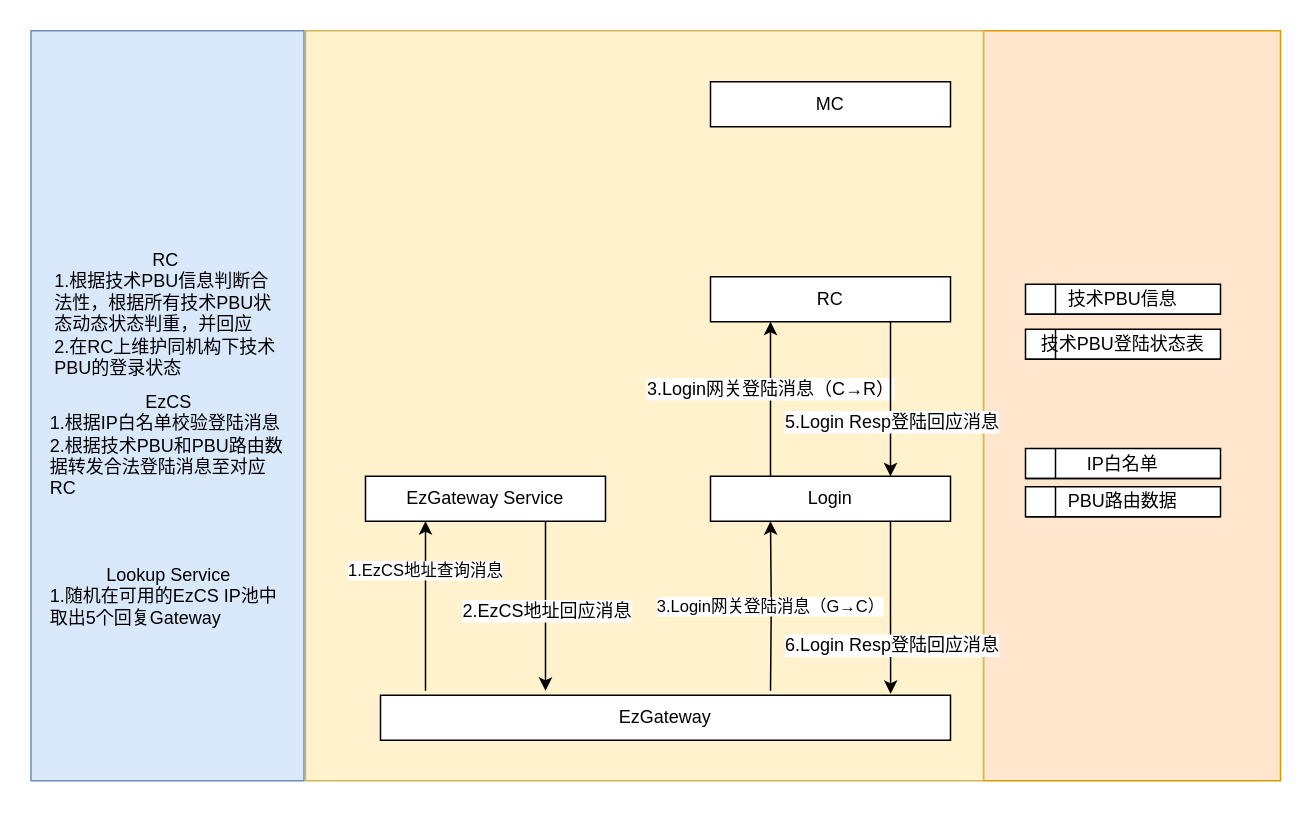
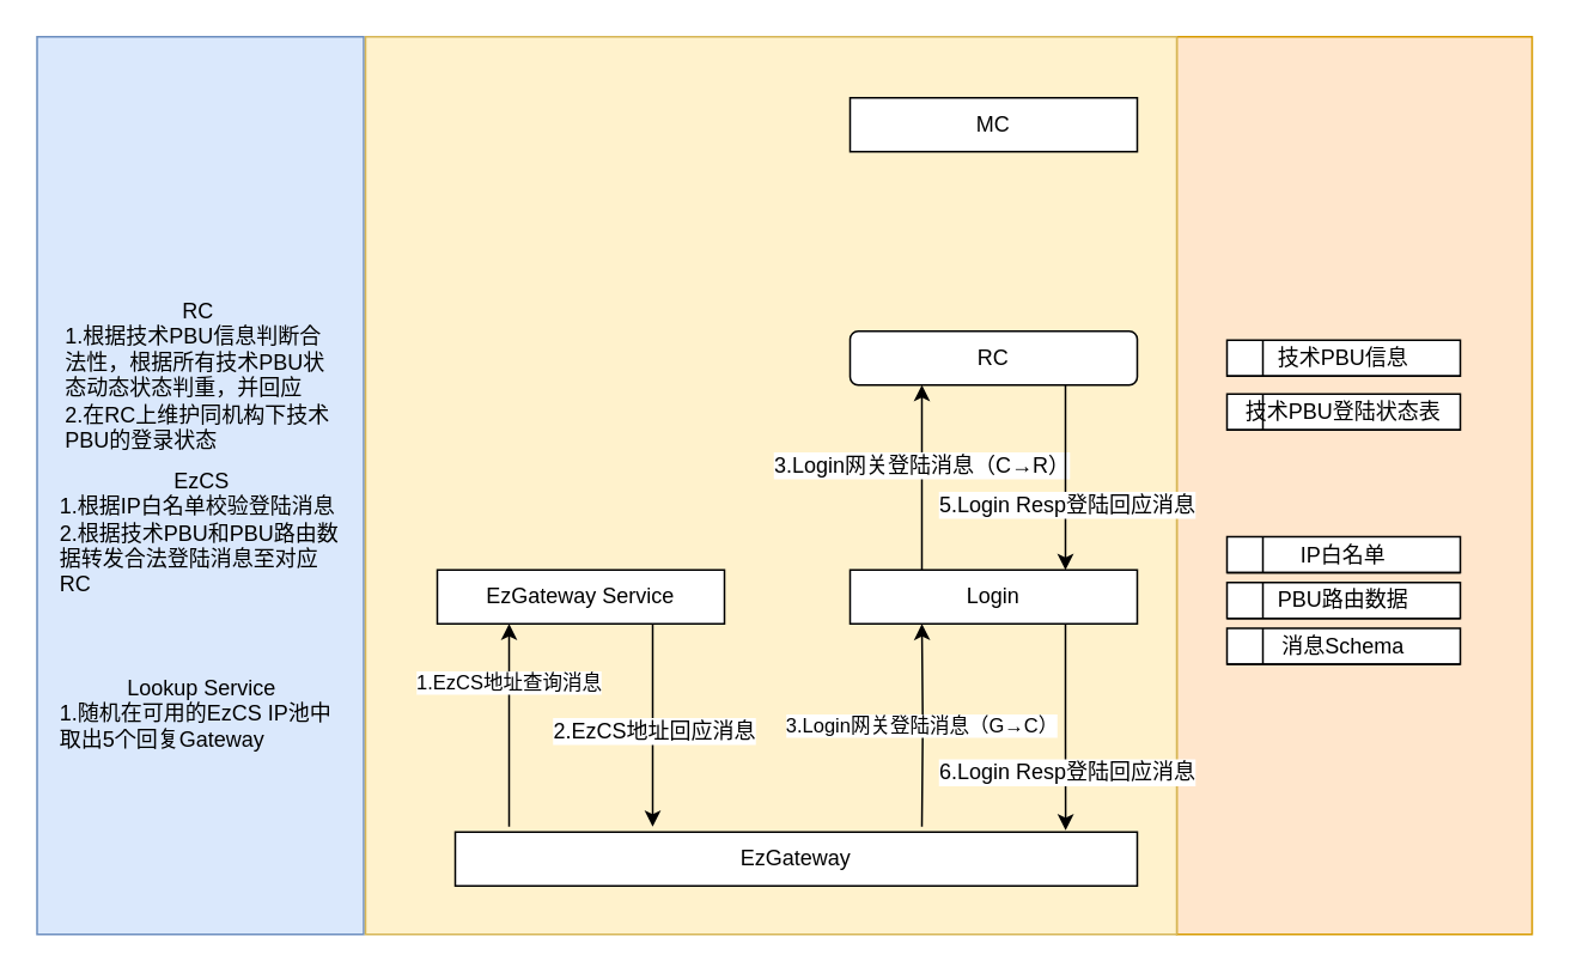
  <mxCell id="0" />
  <mxCell id="1" parent="0" />
  <mxCell id="2" value="" style="rounded=0;whiteSpace=wrap;html=1;fillColor=#dae8fc;strokeColor=#6c8ebf;" parent="1" vertex="1"><mxGeometry x="20" y="20" width="182" height="500" as="geometry" /></mxCell>
  <mxCell id="3" value="" style="rounded=0;whiteSpace=wrap;html=1;fillColor=#ffe6cc;strokeColor=#d79b00;" parent="1" vertex="1"><mxGeometry x="655" y="20" width="198" height="500" as="geometry" /></mxCell>
  <mxCell id="4" value="" style="rounded=0;whiteSpace=wrap;html=1;fillColor=#fff2cc;strokeColor=#d6b656;" parent="1" vertex="1"><mxGeometry x="203" y="20" width="452" height="500" as="geometry" /></mxCell>
  <mxCell id="5" value="3.Login网关登陆消息（G→C）" style="edgeStyle=orthogonalEdgeStyle;rounded=0;orthogonalLoop=1;jettySize=auto;html=1;entryX=0.25;entryY=1;entryDx=0;entryDy=0;" parent="1" target="11" edge="1"><mxGeometry relative="1" as="geometry"><mxPoint x="513" y="460" as="sourcePoint" /></mxGeometry></mxCell>
  <mxCell id="6" value="EzGateway" style="rounded=0;whiteSpace=wrap;html=1;" parent="1" vertex="1"><mxGeometry x="253" y="463" width="380" height="30" as="geometry" /></mxCell>
  <mxCell id="7" style="edgeStyle=orthogonalEdgeStyle;rounded=0;orthogonalLoop=1;jettySize=auto;html=1;exitX=0.25;exitY=0;exitDx=0;exitDy=0;entryX=0.25;entryY=1;entryDx=0;entryDy=0;" parent="1" source="11" target="14" edge="1"><mxGeometry relative="1" as="geometry" /></mxCell>
  <mxCell id="8" value="3.Login网关登陆消息（&lt;span&gt;C→R）&lt;/span&gt;" style="text;html=1;resizable=0;points=[];align=center;verticalAlign=middle;labelBackgroundColor=#ffffff;" parent="7" vertex="1" connectable="0"><mxGeometry x="0.146" y="1" relative="1" as="geometry"><mxPoint as="offset" /></mxGeometry></mxCell>
  <mxCell id="9" style="edgeStyle=orthogonalEdgeStyle;rounded=0;orthogonalLoop=1;jettySize=auto;html=1;exitX=0.75;exitY=1;exitDx=0;exitDy=0;entryX=0.895;entryY=-0.033;entryDx=0;entryDy=0;entryPerimeter=0;" parent="1" source="11" target="6" edge="1"><mxGeometry relative="1" as="geometry" /></mxCell>
  <mxCell id="10" value="6.Login Resp登陆回应消息" style="text;html=1;resizable=0;points=[];align=center;verticalAlign=middle;labelBackgroundColor=#ffffff;" parent="9" vertex="1" connectable="0"><mxGeometry x="0.052" y="1" relative="1" as="geometry"><mxPoint x="-1" y="22" as="offset" /></mxGeometry></mxCell>
  <mxCell id="11" value="Login&lt;br&gt;" style="rounded=0;whiteSpace=wrap;html=1;" parent="1" vertex="1"><mxGeometry x="473" y="317" width="160" height="30" as="geometry" /></mxCell>
  <mxCell id="12" style="edgeStyle=orthogonalEdgeStyle;rounded=0;orthogonalLoop=1;jettySize=auto;html=1;exitX=0.75;exitY=1;exitDx=0;exitDy=0;entryX=0.75;entryY=0;entryDx=0;entryDy=0;" parent="1" source="14" target="11" edge="1"><mxGeometry relative="1" as="geometry" /></mxCell>
  <mxCell id="13" value="5.Login Resp登陆回应消息" style="text;html=1;resizable=0;points=[];align=center;verticalAlign=middle;labelBackgroundColor=#ffffff;" parent="12" vertex="1" connectable="0"><mxGeometry x="-0.126" relative="1" as="geometry"><mxPoint y="21" as="offset" /></mxGeometry></mxCell>
- <mxCell id="14" value="RC&lt;br&gt;" style="rounded=0;whiteSpace=wrap;html=1;" parent="1" vertex="1"><mxGeometry x="473" y="184" width="160" height="30" as="geometry" /></mxCell>
+ <mxCell id="14" value="RC&lt;br&gt;" style="whiteSpace=wrap;html=1;rounded=1;" parent="1" vertex="1"><mxGeometry x="473" y="184" width="160" height="30" as="geometry" /></mxCell>
  <mxCell id="15" value="MC&lt;br&gt;" style="rounded=0;whiteSpace=wrap;html=1;" parent="1" vertex="1"><mxGeometry x="473" y="54" width="160" height="30" as="geometry" /></mxCell>
  <mxCell id="16" value="&lt;div style=&quot;text-align: center&quot;&gt;&lt;span&gt;EzCS&lt;/span&gt;&lt;/div&gt;1.根据IP白名单校验登陆消息&lt;br&gt;2.根据技术PBU和PBU路由数据转发合法登陆消息至对应RC&lt;br&gt;&lt;br&gt;&lt;br&gt;&lt;div style=&quot;text-align: center&quot;&gt;&lt;span&gt;&lt;br&gt;&lt;/span&gt;&lt;/div&gt;&lt;div style=&quot;text-align: center&quot;&gt;&lt;span&gt;Lookup Service&lt;/span&gt;&lt;/div&gt;1.随机在可用的EzCS IP池中取出5个回复Gateway&lt;br&gt;&lt;br&gt;&lt;br&gt;&lt;br&gt;" style="text;html=1;strokeColor=none;fillColor=none;align=left;verticalAlign=middle;whiteSpace=wrap;rounded=0;" parent="1" vertex="1"><mxGeometry x="31" y="339.5" width="160" height="43" as="geometry" /></mxCell>
  <mxCell id="17" value="IP白名单" style="shape=internalStorage;whiteSpace=wrap;html=1;backgroundOutline=1;" parent="1" vertex="1"><mxGeometry x="683" y="298.5" width="130" height="20" as="geometry" /></mxCell>
  <mxCell id="18" value="技术PBU信息&lt;br&gt;" style="shape=internalStorage;whiteSpace=wrap;html=1;backgroundOutline=1;" parent="1" vertex="1"><mxGeometry x="683" y="189" width="130" height="20" as="geometry" /></mxCell>
  <mxCell id="19" value="PBU路由数据" style="shape=internalStorage;whiteSpace=wrap;html=1;backgroundOutline=1;" parent="1" vertex="1"><mxGeometry x="683" y="324" width="130" height="20" as="geometry" /></mxCell>
  <mxCell id="20" value="&lt;div style=&quot;text-align: center&quot;&gt;&lt;span&gt;RC&lt;/span&gt;&lt;/div&gt;1.根据技术PBU信息判断合法性，根据所有技术PBU状态动态状态判重，并回应&lt;br&gt;2.在RC上维护同机构下技术PBU的登录状态&lt;br&gt;" style="text;html=1;whiteSpace=wrap;" parent="1" vertex="1"><mxGeometry x="34" y="159" width="150" height="31" as="geometry" /></mxCell>
+ <mxCell id="21" value="消息Schema" style="shape=internalStorage;whiteSpace=wrap;html=1;backgroundOutline=1;" parent="1" vertex="1"><mxGeometry x="683" y="349.5" width="130" height="20" as="geometry" /></mxCell>
  <mxCell id="22" value="技术PBU登陆状态表&lt;br&gt;" style="shape=internalStorage;whiteSpace=wrap;html=1;backgroundOutline=1;" parent="1" vertex="1"><mxGeometry x="683" y="219" width="130" height="20" as="geometry" /></mxCell>
  <mxCell id="23" style="edgeStyle=none;rounded=0;orthogonalLoop=1;jettySize=auto;html=1;exitX=0.75;exitY=1;exitDx=0;exitDy=0;endArrow=classic;endFill=1;" parent="1" source="25" edge="1"><mxGeometry relative="1" as="geometry"><mxPoint x="363" y="460" as="targetPoint" /></mxGeometry></mxCell>
  <mxCell id="24" value="&lt;span&gt;2.EzCS地址回应消息&lt;/span&gt;" style="text;html=1;resizable=0;points=[];align=center;verticalAlign=middle;labelBackgroundColor=#ffffff;" parent="23" vertex="1" connectable="0"><mxGeometry x="0.044" relative="1" as="geometry"><mxPoint as="offset" /></mxGeometry></mxCell>
  <mxCell id="25" value="EzGateway Service&lt;br&gt;" style="rounded=0;whiteSpace=wrap;html=1;" parent="1" vertex="1"><mxGeometry x="243" y="317" width="160" height="30" as="geometry" /></mxCell>
  <mxCell id="26" value="1.EzCS地址查询消息" style="edgeStyle=orthogonalEdgeStyle;rounded=0;orthogonalLoop=1;jettySize=auto;html=1;entryX=0.25;entryY=1;entryDx=0;entryDy=0;" parent="1" edge="1"><mxGeometry x="0.416" relative="1" as="geometry"><mxPoint x="283" y="460" as="sourcePoint" /><mxPoint x="283" y="347" as="targetPoint" /><mxPoint as="offset" /></mxGeometry></mxCell>
